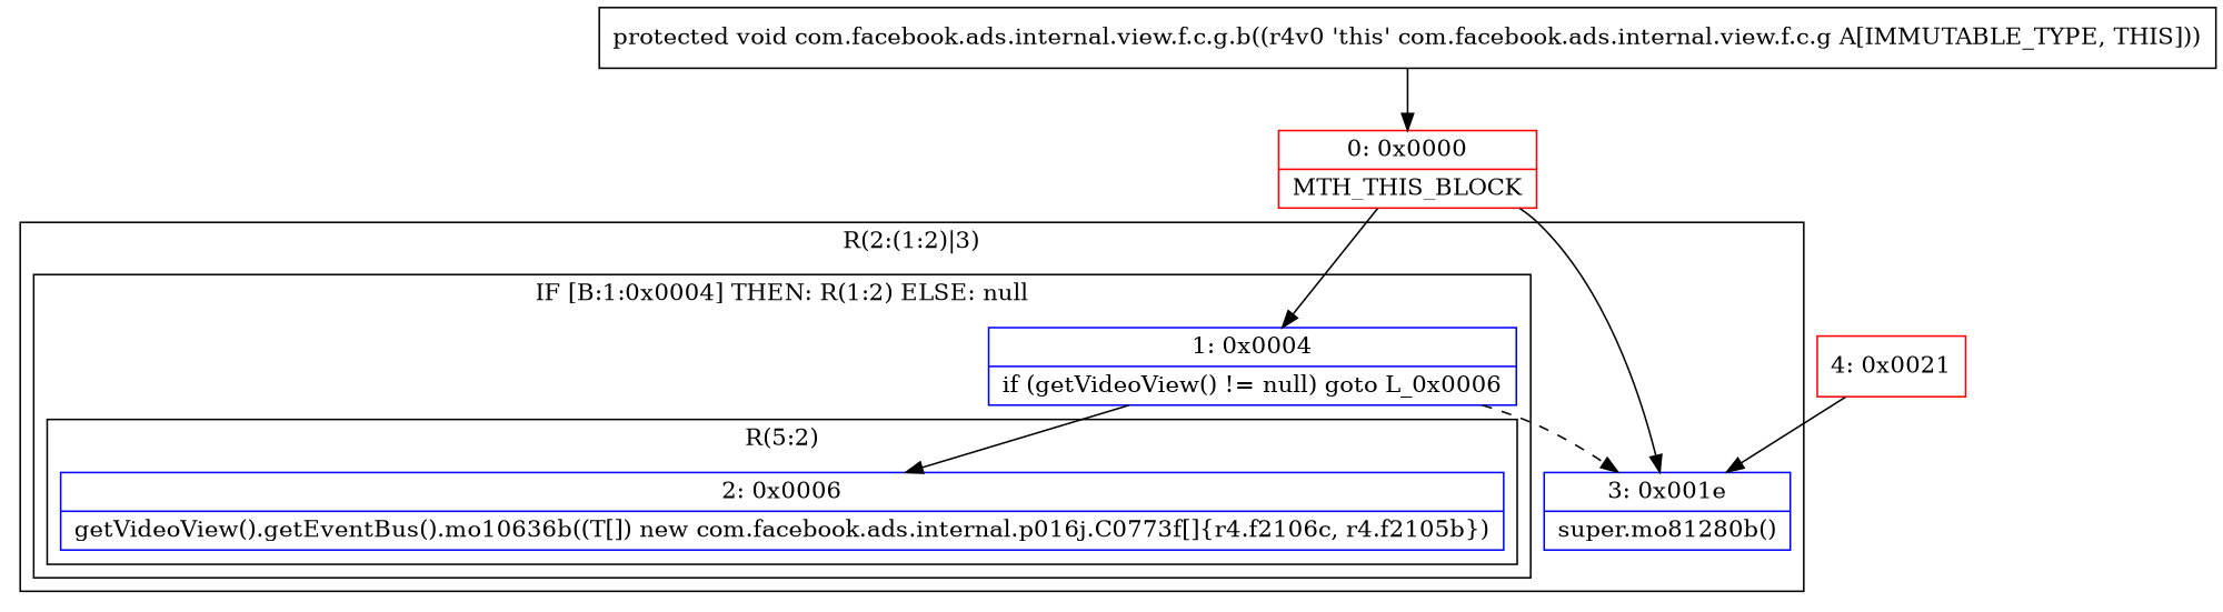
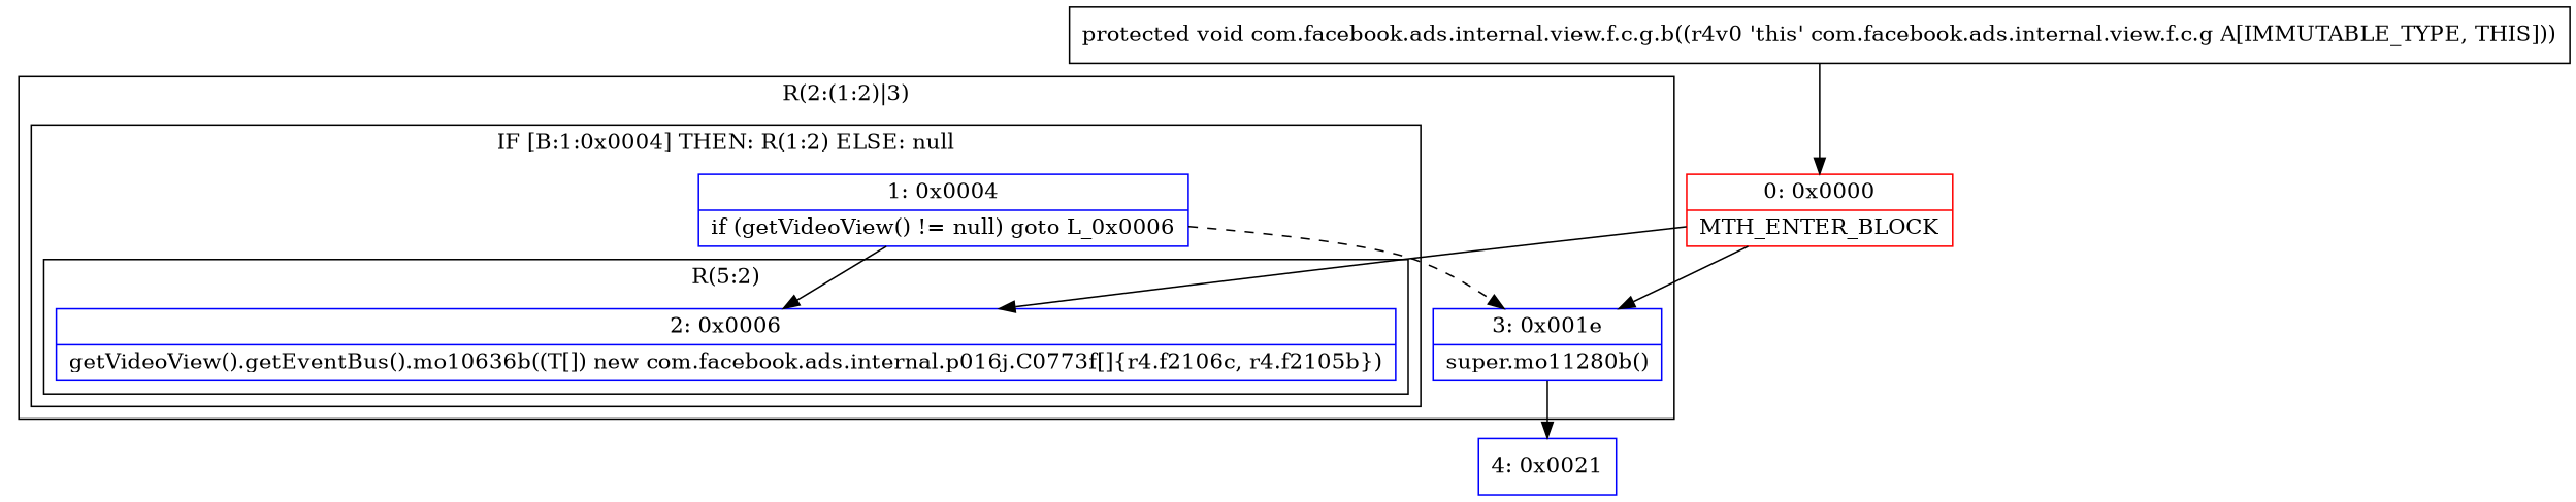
  digraph {
    node [color=blue shape=record]
    n1 [label="{2\:\ 0x0006|getVideoView().getEventBus().mo10636b((T[]) new com.facebook.ads.internal.p016j.C0773f[]\{r4.f2106c, r4.f2105b\})\l}"]
    n2 [label="{1\:\ 0x0004|if (getVideoView() != null) goto L_0x0006\l}"]
-   n3 [label="{3\:\ 0x001e|super.mo81280b()\l}"]
-   n4 [color=red label="{4\:\ 0x0021}"]
-   n5 [color=red label="{0\:\ 0x0000|MTH_THIS_BLOCK\l}"]
+   n3 [label="{3\:\ 0x001e|super.mo11280b()\l}"]
+   n4 [label="{4\:\ 0x0021}"]
+   n5 [color=red label="{0\:\ 0x0000|MTH_ENTER_BLOCK\l}"]
    n6 [label="{protected void com.facebook.ads.internal.view.f.c.g.b((r4v0 'this' com.facebook.ads.internal.view.f.c.g A[IMMUTABLE_TYPE, THIS])) }" color=""]
    subgraph cluster_1 {
      label="R(2:(1:2)|3)"
      n3
      subgraph cluster_2 {
        label="IF [B:1:0x0004] THEN: R(1:2) ELSE: null"
        n2
        subgraph cluster_3 {
          label="R(5:2)"
          n1
        }
      }
    }
    n2 -> n1
    n2 -> n3 [style=dashed]
-   n4 -> n3
-   n5 -> n2
+   n3 -> n4
+   n5 -> n1
    n5 -> n3
    n6 -> n5
  }
